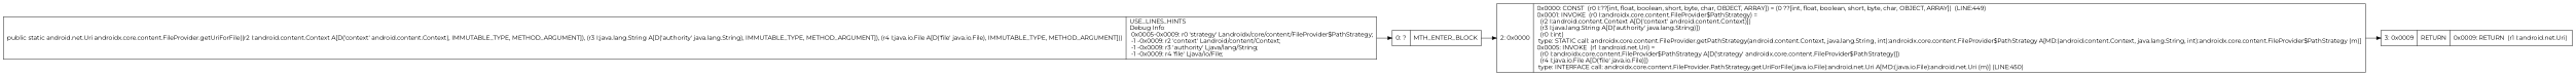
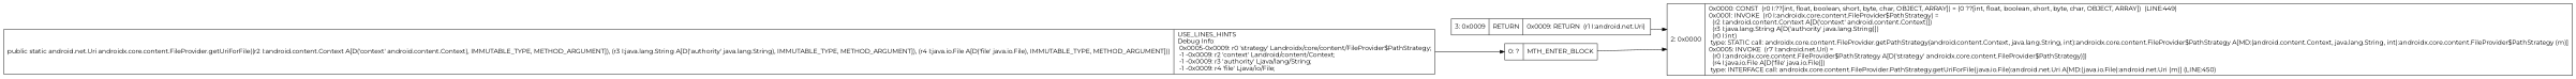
  digraph {
    fontname=Montserrat
    rankdir=LR
    node [fontname=Montserrat shape=record]
    edge [fontname=Montserrat]
    n1 [label="{0\:\ ?|MTH_ENTER_BLOCK\l}"]
-   n2 [label="{2\:\ 0x0000|0x0000: CONST  (r0 I:??[int, float, boolean, short, byte, char, OBJECT, ARRAY]) = (0 ??[int, float, boolean, short, byte, char, OBJECT, ARRAY])  (LINE:449)\l0x0001: INVOKE  (r0 I:androidx.core.content.FileProvider$PathStrategy) = \l  (r2 I:android.content.Context A[D('context' android.content.Context)])\l  (r3 I:java.lang.String A[D('authority' java.lang.String)])\l  (r0 I:int)\l type: STATIC call: androidx.core.content.FileProvider.getPathStrategy(android.content.Context, java.lang.String, int):androidx.core.content.FileProvider$PathStrategy A[MD:(android.content.Context, java.lang.String, int):androidx.core.content.FileProvider$PathStrategy (m)]\l0x0005: INVOKE  (r1 I:android.net.Uri) = \l  (r0 I:androidx.core.content.FileProvider$PathStrategy A[D('strategy' androidx.core.content.FileProvider$PathStrategy)])\l  (r4 I:java.io.File A[D('file' java.io.File)])\l type: INTERFACE call: androidx.core.content.FileProvider.PathStrategy.getUriForFile(java.io.File):android.net.Uri A[MD:(java.io.File):android.net.Uri (m)] (LINE:450)\l}"]
+   n2 [label="{2\:\ 0x0000|0x0000: CONST  (r0 I:??[int, float, boolean, short, byte, char, OBJECT, ARRAY]) = (0 ??[int, float, boolean, short, byte, char, OBJECT, ARRAY])  (LINE:449)\l0x0001: INVOKE  (r0 I:androidx.core.content.FileProvider$PathStrategy) = \l  (r2 I:android.content.Context A[D('context' android.content.Context)])\l  (r3 I:java.lang.String A[D('authority' java.lang.String)])\l  (r0 I:int)\l type: STATIC call: androidx.core.content.FileProvider.getPathStrategy(android.content.Context, java.lang.String, int):androidx.core.content.FileProvider$PathStrategy A[MD:(android.content.Context, java.lang.String, int):androidx.core.content.FileProvider$PathStrategy (m)]\l0x0005: INVOKE  (r7 I:android.net.Uri) = \l  (r0 I:androidx.core.content.FileProvider$PathStrategy A[D('strategy' androidx.core.content.FileProvider$PathStrategy)])\l  (r4 I:java.io.File A[D('file' java.io.File)])\l type: INTERFACE call: androidx.core.content.FileProvider.PathStrategy.getUriForFile(java.io.File):android.net.Uri A[MD:(java.io.File):android.net.Uri (m)] (LINE:450)\l}"]
    n3 [label="{3\:\ 0x0009|RETURN\l|0x0009: RETURN  (r1 I:android.net.Uri) \l}"]
    n4 [label="{public static android.net.Uri androidx.core.content.FileProvider.getUriForFile((r2 I:android.content.Context A[D('context' android.content.Context), IMMUTABLE_TYPE, METHOD_ARGUMENT]), (r3 I:java.lang.String A[D('authority' java.lang.String), IMMUTABLE_TYPE, METHOD_ARGUMENT]), (r4 I:java.io.File A[D('file' java.io.File), IMMUTABLE_TYPE, METHOD_ARGUMENT]))  | USE_LINES_HINTS\lDebug Info:\l  0x0005\-0x0009: r0 'strategy' Landroidx\/core\/content\/FileProvider$PathStrategy;\l  \-1 \-0x0009: r2 'context' Landroid\/content\/Context;\l  \-1 \-0x0009: r3 'authority' Ljava\/lang\/String;\l  \-1 \-0x0009: r4 'file' Ljava\/io\/File;\l}"]
    n1 -> n2
-   n2 -> n3
+   n3 -> n2
    n4 -> n1
  }
